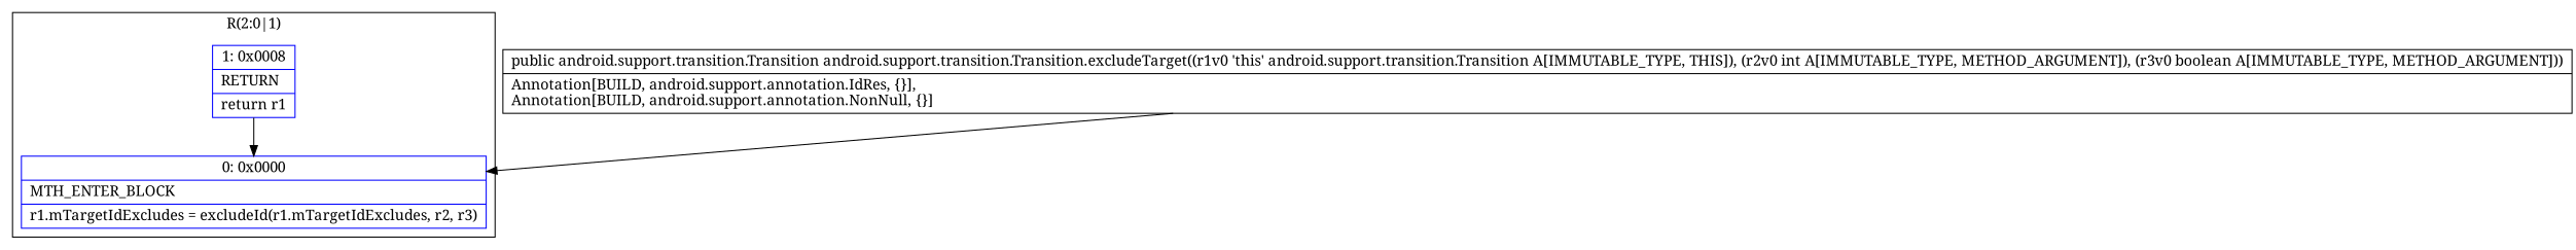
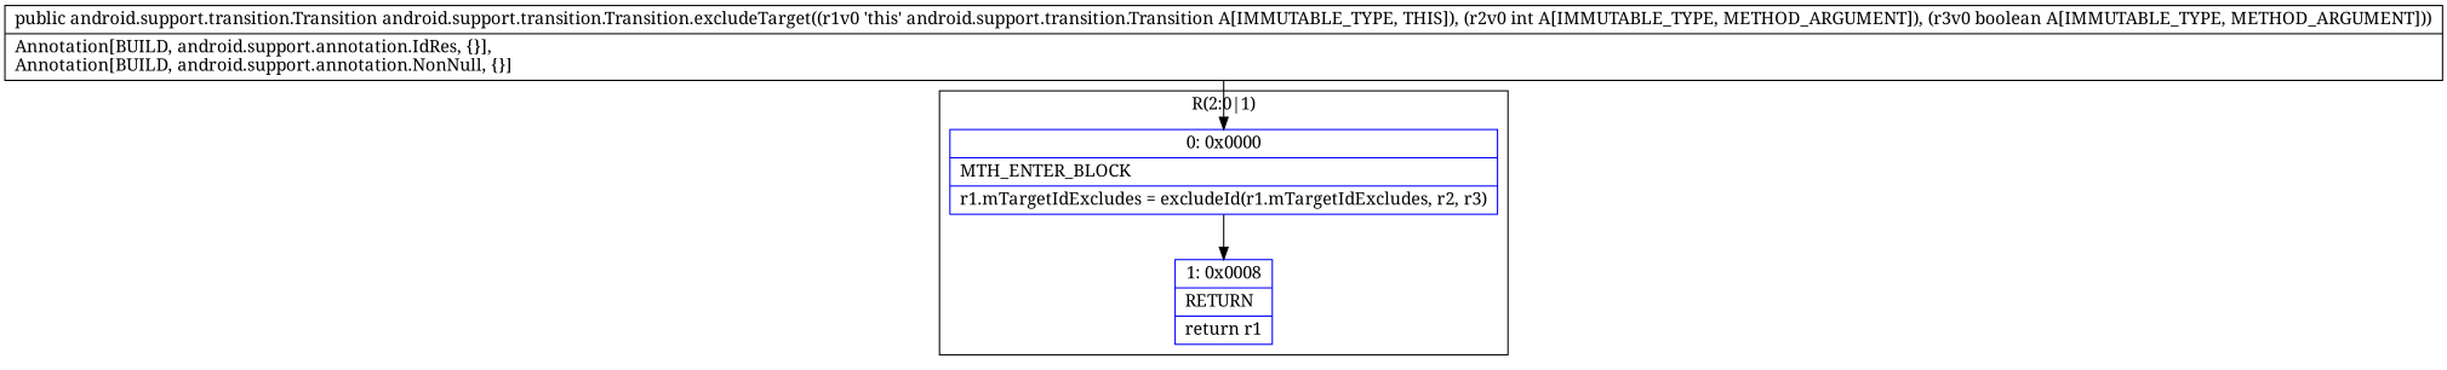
  digraph {
    fontname="Noto Serif"
    node [color=blue shape=record fontname="Noto Serif"]
    edge [fontname="Noto Serif"]
    n1 [label="{0\:\ 0x0000|MTH_ENTER_BLOCK\l|r1.mTargetIdExcludes = excludeId(r1.mTargetIdExcludes, r2, r3)\l}"]
    n2 [label="{1\:\ 0x0008|RETURN\l|return r1\l}"]
    n3 [label="{public android.support.transition.Transition android.support.transition.Transition.excludeTarget((r1v0 'this' android.support.transition.Transition A[IMMUTABLE_TYPE, THIS]), (r2v0 int A[IMMUTABLE_TYPE, METHOD_ARGUMENT]), (r3v0 boolean A[IMMUTABLE_TYPE, METHOD_ARGUMENT]))  | Annotation[BUILD, android.support.annotation.IdRes, \{\}], \lAnnotation[BUILD, android.support.annotation.NonNull, \{\}]\l}" color=""]
    subgraph cluster_1 {
      label="R(2:0|1)"
      n1
      n2
    }
-   n2 -> n1
+   n1 -> n2
    n3 -> n1
  }
